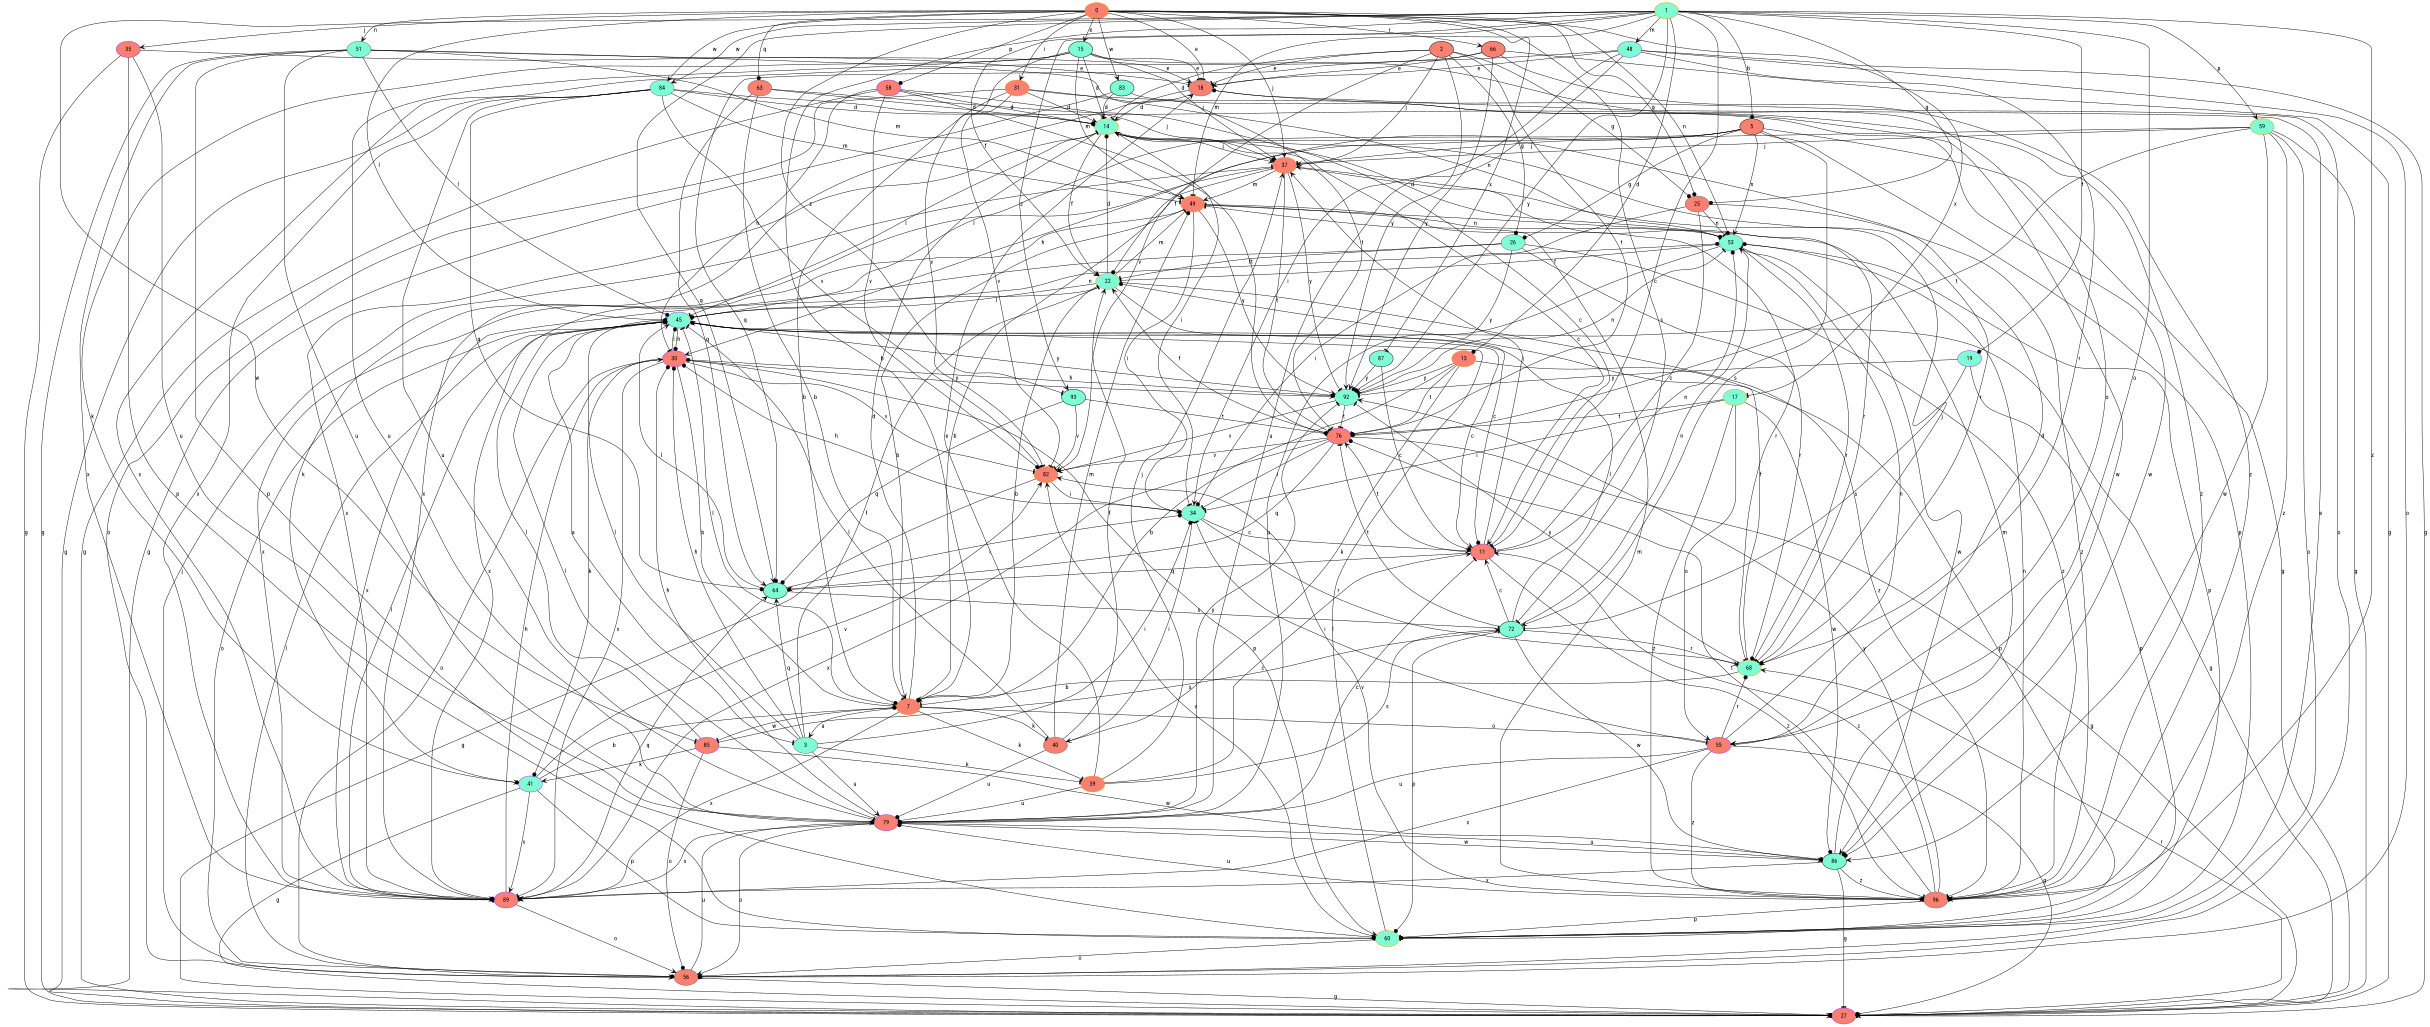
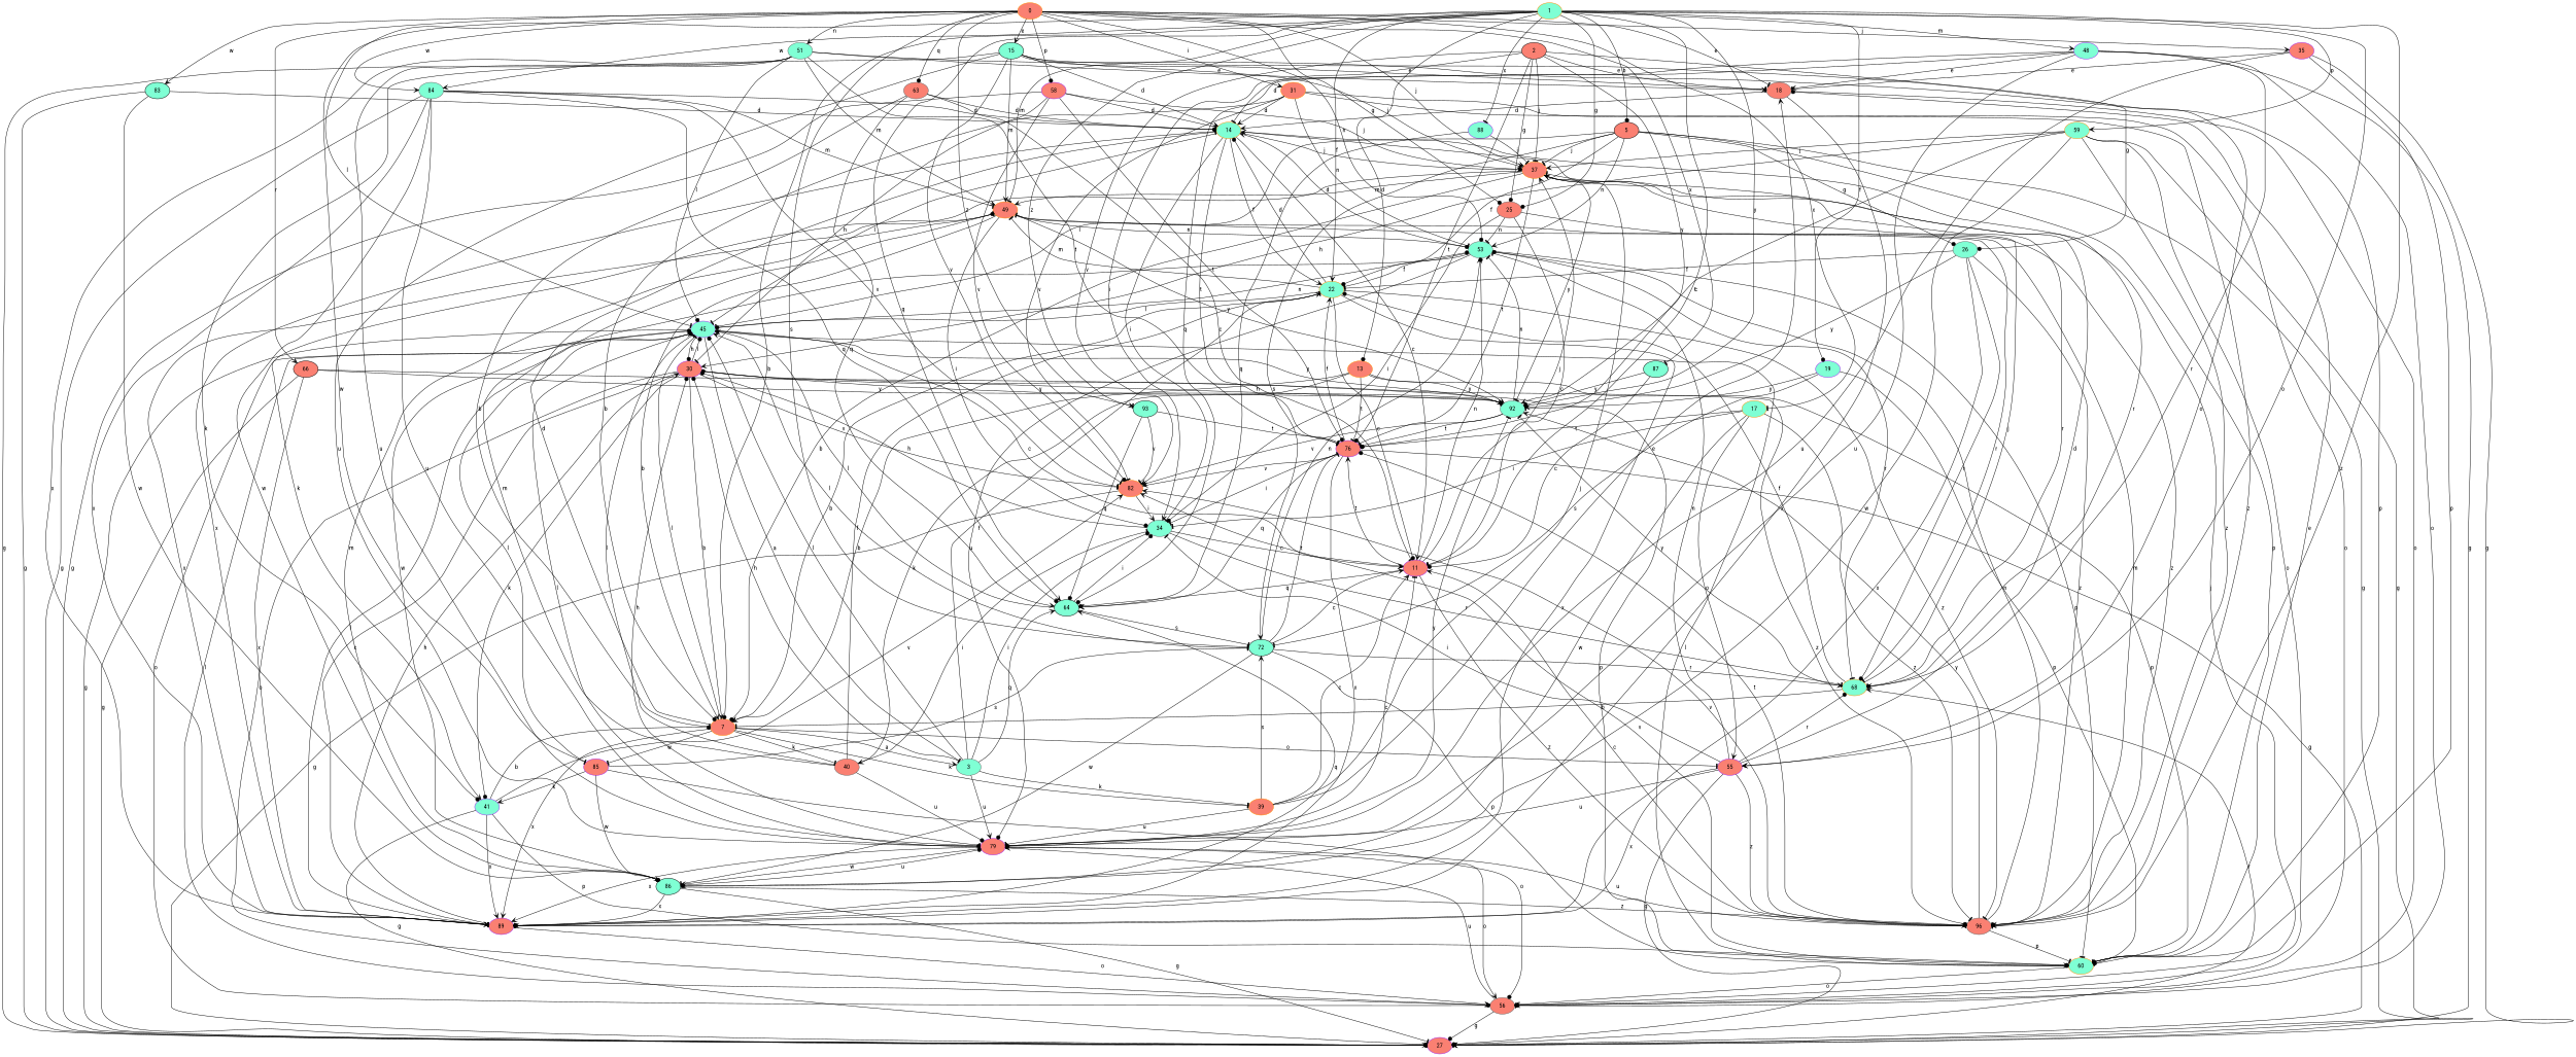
  strict digraph {
    fontname="Roboto Condensed"
    node [color=darkorange fillcolor=salmon fontname="Roboto Condensed" style=filled]
    edge [arrowhead=tee fontname="Roboto Condensed"]
    15 [color=black fillcolor=aquamarine]
    0
    17 [fillcolor=aquamarine]
    18 [color=gray40]
    25 [color=gray40]
    31
    35 [color=purple]
    37
    45 [color=purple fillcolor=aquamarine]
    51 [color=gray40 fillcolor=aquamarine]
    53 [color=gray40 fillcolor=aquamarine]
    58 [color=purple]
    63 [color=gray40]
    66 [color=black]
    72 [color=black fillcolor=aquamarine]
    83 [color=black fillcolor=aquamarine]
    84 [color=gray40 fillcolor=aquamarine]
    87 [color=black fillcolor=aquamarine]
    93 [color=black fillcolor=aquamarine]
    49
    55 [color=purple]
    14 [fillcolor=aquamarine]
    82
    79 [color=purple]
    41 [color=purple fillcolor=aquamarine]
    96 [color=gray40]
    76 [color=purple]
    34 [color=gray40 fillcolor=aquamarine]
    86 [color=black fillcolor=aquamarine]
    89 [color=purple]
    56 [color=gray40]
    11 [color=purple]
    7
    27 [color=purple]
    60 [fillcolor=aquamarine]
    92 [color=gray40 fillcolor=aquamarine]
    68 [fillcolor=aquamarine]
    3 [color=gray40 fillcolor=aquamarine]
    30 [color=purple]
    22 [fillcolor=aquamarine]
    64 [color=black fillcolor=aquamarine]
    1 [fillcolor=aquamarine]
    5 [color=black]
    13
    19 [color=purple fillcolor=aquamarine]
    48 [color=purple fillcolor=aquamarine]
    59 [fillcolor=aquamarine]
    85 [color=purple]
+   88 [color=purple fillcolor=aquamarine]
    26 [color=gray40 fillcolor=aquamarine]
    39
    40 [color=gray40]
    2 [color=black]
    15 -> 18 [label=e]
    15 -> 37 [arrowhead=vee label=j]
    15 -> 49 [arrowhead=vee label=m]
    15 -> 55 [arrowhead=vee label=o]
    15 -> 14 [arrowhead=vee label=d]
    15 -> 82 [label=v]
    15 -> 79 [arrowhead=dot label=u]
    15 -> 41 [arrowhead=dot label=k]
    0 -> 15 [arrowhead=vee label=e]
    0 -> 17 [label=x]
    0 -> 18 [label=e]
    0 -> 25 [arrowhead=dot label=g]
    0 -> 31 [arrowhead=vee label=i]
    0 -> 35 [arrowhead=vee label=j]
    0 -> 37 [arrowhead=vee label=j]
    0 -> 45 [label=l]
    0 -> 51 [arrowhead=vee label=n]
    0 -> 53 [arrowhead=dot label=n]
    0 -> 58 [arrowhead=dot label=p]
    0 -> 63 [arrowhead=dot label=q]
    0 -> 66 [arrowhead=vee label=r]
    0 -> 72 [label=s]
    0 -> 83 [arrowhead=vee label=w]
    0 -> 84 [arrowhead=vee label=w]
    0 -> 87 [label=x]
    0 -> 93 [label=z]
    17 -> 55 [arrowhead=vee label=o]
    17 -> 96 [label=z]
    17 -> 76 [arrowhead=dot label=t]
    17 -> 34 [label=i]
    17 -> 86 [arrowhead=dot label=w]
    18 -> 14 [arrowhead=vee label=d]
    18 -> 89 [arrowhead=dot label=x]
    18 -> 56 [label=o]
    25 -> 53 [label=n]
    25 -> 96 [label=z]
    25 -> 34 [arrowhead=dot label=i]
    25 -> 11 [label=c]
    31 -> 53 [label=n]
    31 -> 14 [arrowhead=vee label=d]
    31 -> 82 [label=v]
    31 -> 96 [arrowhead=vee label=z]
    31 -> 56 [arrowhead=vee label=o]
    31 -> 7 [arrowhead=dot label=b]
    35 -> 18 [label=e]
    35 -> 79 [label=u]
    35 -> 27 [arrowhead=vee label=g]
    35 -> 60 [label=p]
    37 -> 49 [arrowhead=vee label=m]
    37 -> 41 [arrowhead=vee label=k]
    37 -> 76 [label=t]
    37 -> 7 [arrowhead=dot label=b]
    37 -> 92 [label=y]
    37 -> 68 [label=r]
    45 -> 53 [arrowhead=dot label=n]
    45 -> 56 [arrowhead=dot label=o]
    45 -> 11 [arrowhead=vee label=c]
    45 -> 27 [arrowhead=dot label=g]
    45 -> 92 [arrowhead=dot label=y]
    45 -> 3 [label=a]
    45 -> 30 [arrowhead=dot label=h]
    51 -> 18 [arrowhead=vee label=e]
    51 -> 45 [arrowhead=dot label=l]
    51 -> 49 [arrowhead=vee label=m]
    51 -> 79 [label=u]
    51 -> 76 [label=t]
    51 -> 89 [arrowhead=vee label=x]
    51 -> 27 [label=g]
    51 -> 60 [arrowhead=dot label=p]
    53 -> 14 [arrowhead=vee label=d]
    53 -> 79 [arrowhead=dot label=u]
    53 -> 86 [arrowhead=vee label=w]
    53 -> 60 [label=p]
    53 -> 68 [label=r]
    53 -> 22 [label=f]
    58 -> 37 [arrowhead=dot label=j]
    58 -> 14 [label=d]
    58 -> 82 [arrowhead=dot label=v]
    58 -> 76 [arrowhead=dot label=t]
    58 -> 27 [label=g]
    58 -> 30 [label=h]
    63 -> 14 [arrowhead=dot label=d]
    63 -> 11 [label=c]
    63 -> 7 [label=b]
    63 -> 64 [arrowhead=vee label=q]
-   66 -> 18 [label=e]
    66 -> 96 [arrowhead=dot label=z]
    66 -> 89 [arrowhead=vee label=x]
    66 -> 27 [label=g]
    66 -> 92 [arrowhead=vee label=y]
    72 -> 45 [arrowhead=vee label=l]
    72 -> 53 [arrowhead=vee label=n]
    72 -> 76 [label=t]
    72 -> 86 [label=w]
    72 -> 11 [arrowhead=vee label=c]
    72 -> 60 [arrowhead=dot label=p]
    72 -> 68 [arrowhead=vee label=r]
    83 -> 14 [label=d]
    83 -> 86 [arrowhead=dot label=w]
    83 -> 27 [arrowhead=vee label=g]
    84 -> 49 [label=m]
    84 -> 14 [arrowhead=dot label=d]
    84 -> 82 [label=v]
    84 -> 79 [label=u]
    84 -> 86 [arrowhead=dot label=w]
    84 -> 89 [label=x]
    84 -> 27 [label=g]
    84 -> 64 [arrowhead=dot label=q]
    87 -> 11 [arrowhead=dot label=c]
    87 -> 92 [arrowhead=dot label=y]
    93 -> 82 [label=v]
    93 -> 76 [label=t]
    93 -> 64 [arrowhead=dot label=q]
    49 -> 53 [arrowhead=dot label=n]
    49 -> 34 [arrowhead=dot label=i]
    49 -> 89 [label=x]
    49 -> 7 [arrowhead=vee label=b]
    49 -> 92 [arrowhead=vee label=y]
    49 -> 68 [label=r]
    55 -> 53 [label=n]
    55 -> 14 [arrowhead=vee label=d]
    55 -> 79 [label=u]
    55 -> 96 [arrowhead=vee label=z]
    55 -> 34 [label=i]
    55 -> 89 [label=x]
    55 -> 27 [arrowhead=dot label=g]
    55 -> 68 [arrowhead=dot label=r]
    14 -> 37 [arrowhead=vee label=j]
    14 -> 45 [label=l]
+   14 -> 76 [label=t]
    14 -> 34 [label=i]
    14 -> 89 [label=x]
    14 -> 11 [arrowhead=vee label=c]
    14 -> 68 [arrowhead=dot label=r]
    14 -> 22 [arrowhead=vee label=f]
    82 -> 34 [arrowhead=vee label=i]
    82 -> 27 [arrowhead=dot label=g]
    79 -> 45 [label=l]
    79 -> 86 [arrowhead=vee label=w]
    79 -> 89 [arrowhead=vee label=x]
    79 -> 56 [arrowhead=vee label=o]
    79 -> 11 [label=c]
    79 -> 92 [label=y]
    79 -> 30 [arrowhead=dot label=h]
    41 -> 82 [arrowhead=vee label=v]
    41 -> 89 [arrowhead=vee label=x]
    41 -> 7 [arrowhead=dot label=b]
    41 -> 27 [arrowhead=dot label=g]
    41 -> 60 [arrowhead=dot label=p]
    96 -> 53 [arrowhead=dot label=n]
    96 -> 49 [label=m]
    96 -> 82 [arrowhead=vee label=v]
    96 -> 79 [arrowhead=dot label=u]
    96 -> 76 [arrowhead=dot label=t]
    96 -> 11 [arrowhead=vee label=c]
    96 -> 60 [label=p]
    96 -> 92 [arrowhead=vee label=y]
    76 -> 82 [arrowhead=vee label=v]
    76 -> 34 [label=i]
    76 -> 89 [label=x]
    76 -> 27 [arrowhead=vee label=g]
    76 -> 22 [arrowhead=vee label=f]
    76 -> 64 [arrowhead=vee label=q]
    34 -> 11 [arrowhead=vee label=c]
    34 -> 68 [label=r]
    34 -> 30 [arrowhead=dot label=h]
    86 -> 49 [label=m]
    86 -> 79 [arrowhead=dot label=u]
    86 -> 96 [arrowhead=dot label=z]
    86 -> 89 [arrowhead=vee label=x]
    86 -> 27 [label=g]
    89 -> 45 [arrowhead=dot label=l]
    89 -> 56 [arrowhead=vee label=o]
    89 -> 30 [arrowhead=vee label=h]
    89 -> 64 [arrowhead=vee label=q]
    56 -> 37 [label=j]
    56 -> 45 [arrowhead=dot label=l]
    56 -> 79 [arrowhead=vee label=u]
    56 -> 27 [arrowhead=dot label=g]
    11 -> 37 [arrowhead=vee label=j]
    11 -> 53 [arrowhead=dot label=n]
    11 -> 96 [label=z]
    11 -> 76 [arrowhead=vee label=t]
    11 -> 64 [arrowhead=dot label=q]
    7 -> 45 [label=l]
    7 -> 55 [label=o]
    7 -> 14 [label=d]
    7 -> 89 [arrowhead=vee label=x]
    7 -> 3 [arrowhead=vee label=a]
    7 -> 85 [label=w]
    7 -> 39 [label=k]
    7 -> 40 [label=k]
    27 -> 68 [arrowhead=vee label=r]
    60 -> 18 [arrowhead=dot label=e]
    60 -> 45 [arrowhead=dot label=l]
    60 -> 82 [arrowhead=vee label=v]
    60 -> 56 [arrowhead=vee label=o]
    92 -> 53 [label=n]
    92 -> 82 [arrowhead=vee label=v]
    92 -> 76 [label=t]
    92 -> 30 [arrowhead=dot label=h]
    68 -> 37 [arrowhead=vee label=j]
    68 -> 7 [label=b]
    68 -> 92 [label=y]
    68 -> 22 [arrowhead=dot label=f]
    3 -> 45 [arrowhead=dot label=l]
    3 -> 79 [arrowhead=vee label=u]
    3 -> 34 [arrowhead=dot label=i]
    3 -> 30 [arrowhead=dot label=h]
    3 -> 22 [label=f]
    3 -> 64 [arrowhead=vee label=q]
    3 -> 39 [label=k]
    30 -> 45 [arrowhead=dot label=l]
    30 -> 82 [label=v]
    30 -> 41 [arrowhead=dot label=k]
    30 -> 89 [label=x]
    30 -> 56 [arrowhead=vee label=o]
    30 -> 7 [arrowhead=vee label=b]
    30 -> 60 [arrowhead=vee label=p]
    30 -> 92 [arrowhead=vee label=y]
    22 -> 45 [arrowhead=dot label=l]
    22 -> 49 [label=m]
    22 -> 14 [arrowhead=dot label=d]
    22 -> 96 [label=z]
    22 -> 89 [arrowhead=dot label=x]
    22 -> 11 [arrowhead=dot label=c]
    22 -> 7 [arrowhead=vee label=b]
    64 -> 45 [arrowhead=vee label=l]
    64 -> 72 [label=s]
    64 -> 34 [arrowhead=dot label=i]
    1 -> 25 [arrowhead=dot label=g]
    1 -> 84 [arrowhead=vee label=w]
    1 -> 93 [arrowhead=vee label=z]
    1 -> 49 [label=m]
    1 -> 55 [arrowhead=vee label=o]
    1 -> 96 [arrowhead=vee label=z]
    1 -> 11 [label=c]
    1 -> 7 [arrowhead=dot label=b]
    1 -> 92 [arrowhead=dot label=y]
    1 -> 22 [arrowhead=vee label=f]
    1 -> 64 [arrowhead=vee label=q]
    1 -> 5 [arrowhead=dot label=b]
    1 -> 13 [arrowhead=dot label=d]
    1 -> 19 [arrowhead=dot label=f]
    1 -> 48 [arrowhead=vee label=m]
    1 -> 59 [arrowhead=vee label=p]
    1 -> 85 [label=w]
+   1 -> 88 [label=x]
    5 -> 37 [label=j]
    5 -> 45 [label=l]
    5 -> 53 [arrowhead=vee label=n]
    5 -> 72 [arrowhead=vee label=s]
    5 -> 27 [arrowhead=vee label=g]
    5 -> 60 [arrowhead=dot label=p]
    5 -> 22 [arrowhead=dot label=f]
    5 -> 26 [arrowhead=dot label=g]
    13 -> 76 [label=t]
    13 -> 7 [arrowhead=vee label=b]
    13 -> 60 [label=p]
    13 -> 92 [label=y]
    13 -> 40 [arrowhead=vee label=k]
    19 -> 72 [label=s]
    19 -> 60 [arrowhead=dot label=p]
    19 -> 92 [label=y]
    48 -> 18 [arrowhead=vee label=e]
    48 -> 79 [arrowhead=dot label=u]
    48 -> 34 [arrowhead=vee label=i]
    48 -> 56 [arrowhead=dot label=o]
    48 -> 27 [label=g]
    48 -> 68 [arrowhead=vee label=r]
    48 -> 64 [arrowhead=dot label=q]
    59 -> 37 [arrowhead=vee label=j]
    59 -> 96 [arrowhead=dot label=z]
    59 -> 76 [arrowhead=dot label=t]
    59 -> 86 [arrowhead=vee label=w]
    59 -> 56 [arrowhead=dot label=o]
    59 -> 27 [arrowhead=dot label=g]
    59 -> 30 [arrowhead=vee label=h]
    85 -> 45 [arrowhead=vee label=l]
    85 -> 72 [label=s]
    85 -> 41 [arrowhead=vee label=k]
    85 -> 86 [arrowhead=dot label=w]
    85 -> 56 [arrowhead=dot label=o]
+   88 -> 37 [label=j]
+   88 -> 64 [arrowhead=vee label=q]
    26 -> 96 [label=z]
    26 -> 89 [arrowhead=dot label=x]
    26 -> 92 [arrowhead=vee label=y]
    26 -> 68 [arrowhead=dot label=r]
    26 -> 22 [label=f]
    39 -> 18 [arrowhead=vee label=e]
    39 -> 37 [arrowhead=vee label=j]
    39 -> 72 [arrowhead=vee label=s]
    39 -> 79 [label=u]
    39 -> 11 [arrowhead=vee label=c]
    40 -> 45 [label=l]
    40 -> 49 [arrowhead=dot label=m]
    40 -> 79 [arrowhead=dot label=u]
    40 -> 34 [label=i]
    40 -> 22 [arrowhead=vee label=f]
    2 -> 18 [label=e]
    2 -> 25 [arrowhead=dot label=g]
    2 -> 37 [label=j]
    2 -> 14 [label=d]
    2 -> 82 [arrowhead=vee label=v]
    2 -> 76 [arrowhead=dot label=t]
    2 -> 92 [arrowhead=vee label=y]
    2 -> 26 [arrowhead=dot label=g]
  }
